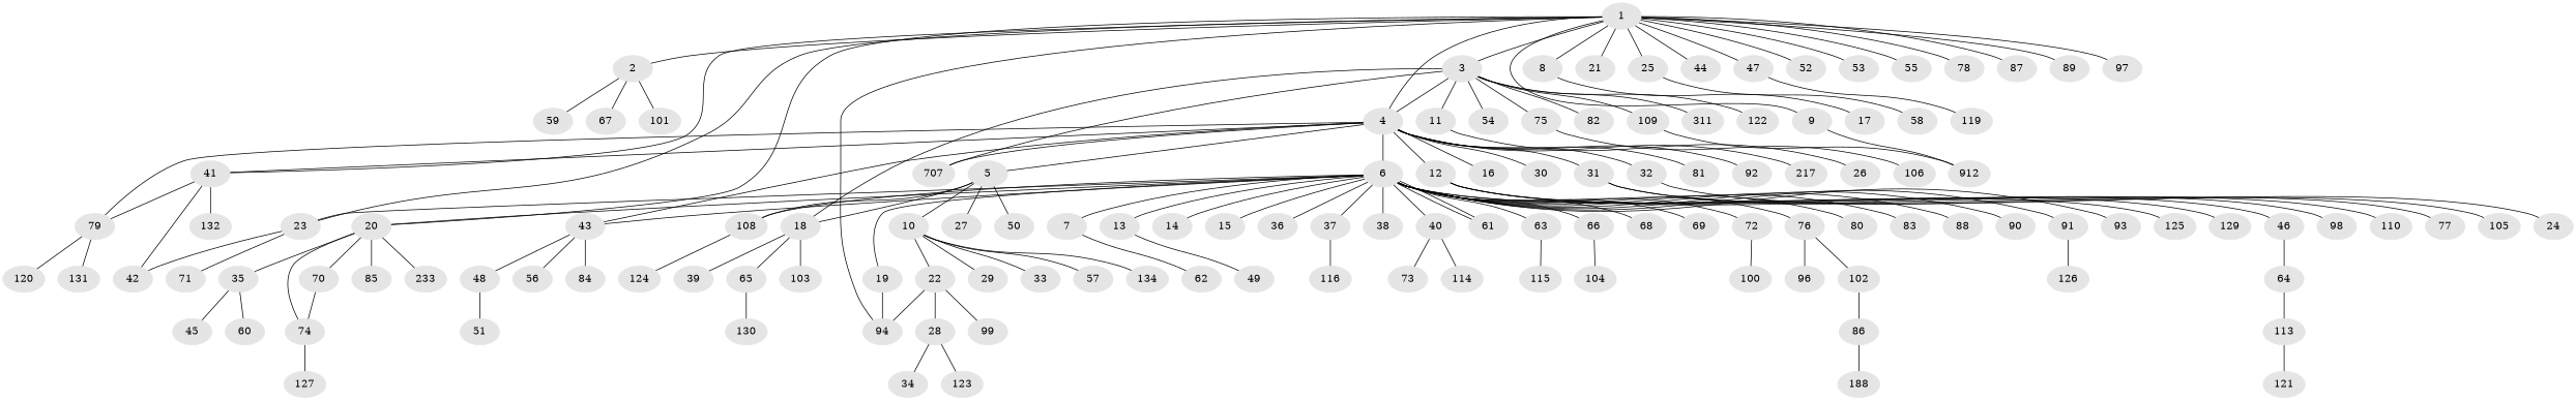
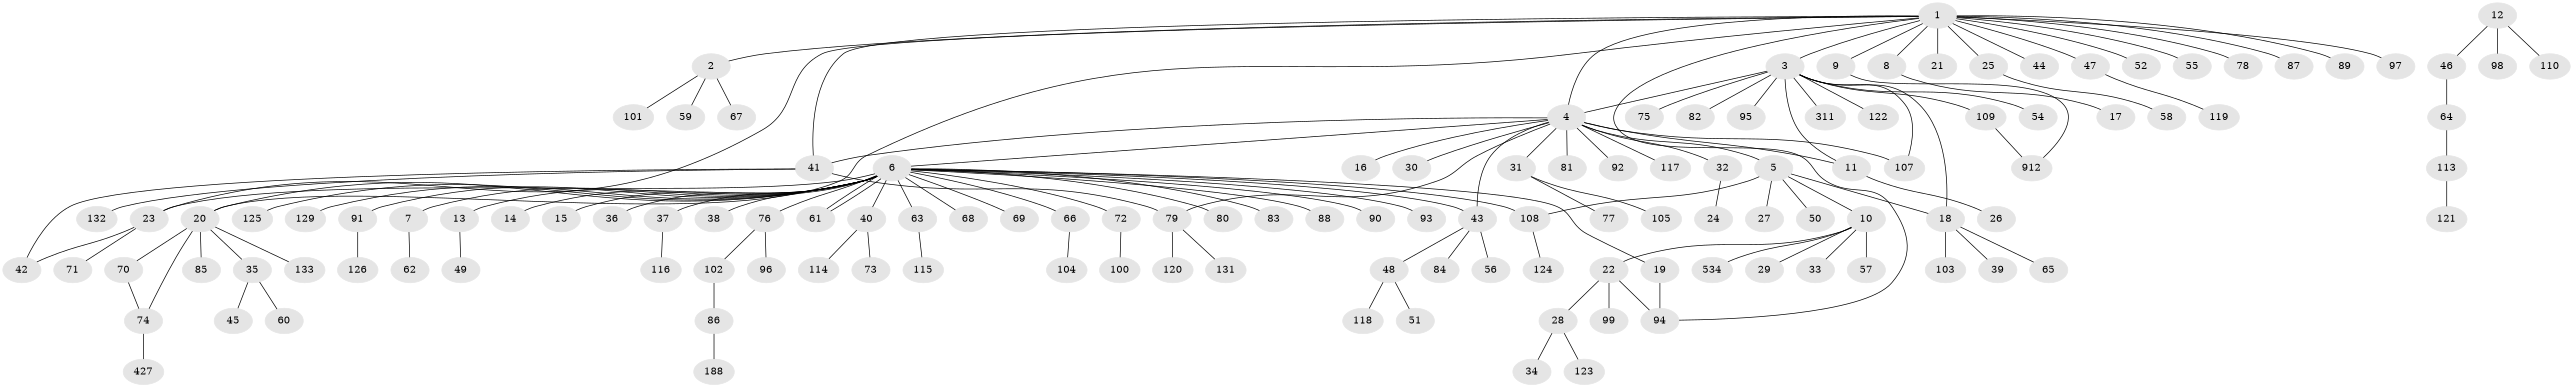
  graph {
    node [color=gray90 style=filled]
    1
    2
    3
    4
    8
    9
    20
    21
    23
    25
    41
    44
    47
    52
-   53
    55
    78
    87
    89
    94
    97
    59
    67
    101
    11
    18
    54
    75
    82
-   107 [label=707]
+   95
+   107
    109
    n33 [label=311]
    122
    5
    6
    12
    16
    30
    31
    32
    43
    79
    81
    92
-   117 [label=217]
+   117
    17
    n48 [label=912]
    35
    70
    74
    85
-   133 [label=233]
+   133
    42
    71
    58
    132
    119
    26
    39
    65
    103
-   106
    10
    27
    50
    108
    7
    13
    14
    15
    19
    36
    37
    38
    40
    61
    63
    66
    68
    69
    72
    76
    80
    83
    88
    90
    91
    93
    125
    129
    46
    98
    110
    77
    105
    24
    48
    56
    84
    120
    131
    22
    29
    33
    57
-   134
+   134 [label=534]
    124
    62
    49
    116
    73
    114
    115
    104
    100
    96
    102
    126
    28
    99
    64
-   130
    45
    60
-   127
+   127 [label=427]
    34
    123
    51
+   118
    113
    121
    n133 [label=188]
    86
    1 -- 2
    1 -- 3
    1 -- 4
    1 -- 8
    1 -- 9
    1 -- 20
    1 -- 21
    1 -- 23
    1 -- 25
    1 -- 41
    1 -- 44
    1 -- 47
    1 -- 52
-   1 -- 53
    1 -- 55
    1 -- 78
    1 -- 87
    1 -- 89
    1 -- 94
    1 -- 97
    2 -- 59
    2 -- 67
    2 -- 101
    3 -- 4
    3 -- 11
    3 -- 18
    3 -- 54
    3 -- 75
    3 -- 82
+   3 -- 95
    3 -- 107
    3 -- 109
    3 -- n33
    3 -- 122
    4 -- 41
    4 -- 107
    4 -- 5
    4 -- 6
-   4 -- 12
+   4 -- 11
    4 -- 16
    4 -- 30
    4 -- 31
    4 -- 32
    4 -- 43
    4 -- 79
    4 -- 81
    4 -- 92
    4 -- 117
    8 -- 17
    9 -- n48
    20 -- 35
    20 -- 70
    20 -- 74
    20 -- 85
    20 -- 133
    23 -- 42
    23 -- 71
    25 -- 58
    41 -- 79
    41 -- 42
    41 -- 132
    47 -- 119
    11 -- 26
    18 -- 39
    18 -- 65
    18 -- 103
-   75 -- 106
    109 -- n48
    5 -- 18
    5 -- 10
    5 -- 27
    5 -- 50
    5 -- 108
    6 -- 20
    6 -- 23
    6 -- 43
    6 -- 108
    6 -- 7
    6 -- 13
    6 -- 14
    6 -- 15
    6 -- 19
    6 -- 36
    6 -- 37
    6 -- 38
    6 -- 40
    6 -- 61
    6 -- 61
    6 -- 63
    6 -- 66
    6 -- 68
    6 -- 69
    6 -- 72
    6 -- 76
    6 -- 80
    6 -- 83
    6 -- 88
    6 -- 90
    6 -- 91
    6 -- 93
    6 -- 125
    6 -- 129
    12 -- 46
    12 -- 98
    12 -- 110
    31 -- 77
    31 -- 105
    32 -- 24
    43 -- 48
    43 -- 56
    43 -- 84
    79 -- 120
    79 -- 131
    35 -- 45
    35 -- 60
    70 -- 74
    74 -- 127
-   65 -- 130
    10 -- 22
    10 -- 29
    10 -- 33
    10 -- 57
    10 -- 134
    108 -- 124
    7 -- 62
    13 -- 49
    19 -- 94
    37 -- 116
    40 -- 73
    40 -- 114
    63 -- 115
    66 -- 104
    72 -- 100
    76 -- 96
    76 -- 102
    91 -- 126
    46 -- 64
    48 -- 51
+   48 -- 118
    22 -- 94
    22 -- 28
    22 -- 99
    102 -- 86
    28 -- 34
    28 -- 123
    64 -- 113
    113 -- 121
    86 -- n133
  }
